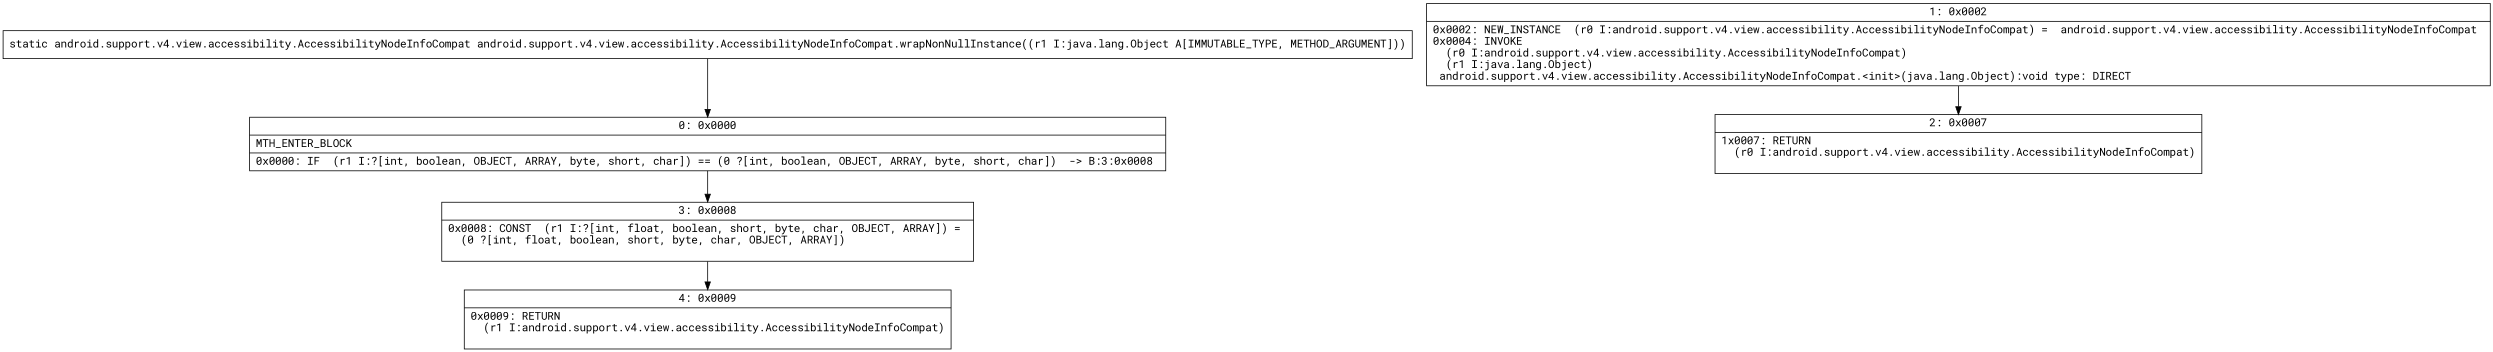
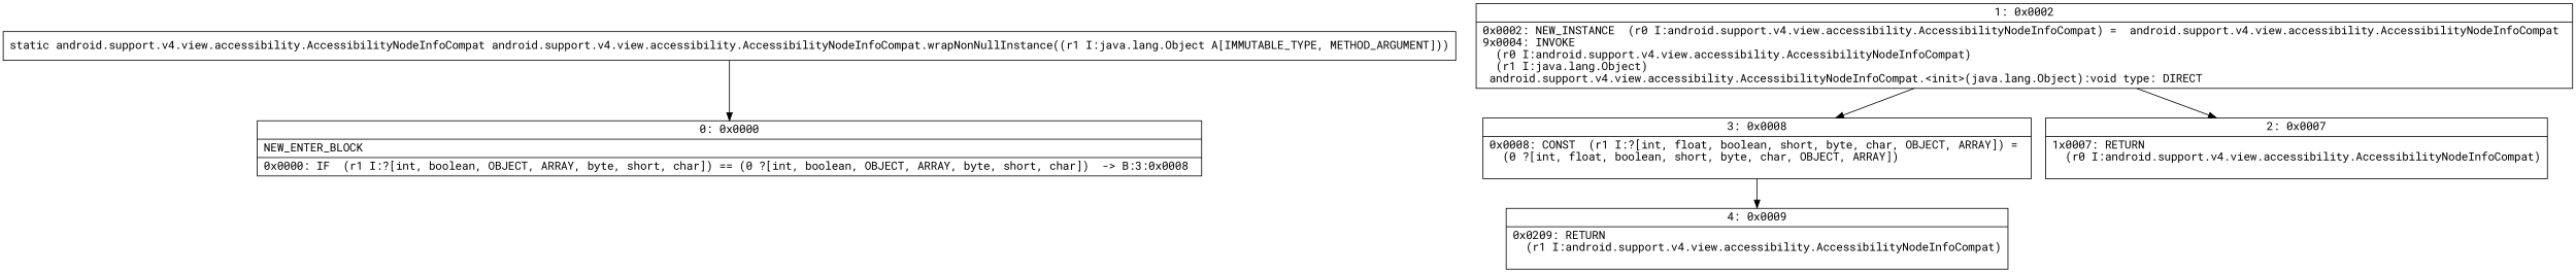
  digraph {
    fontname="Roboto Mono"
    node [fontname="Roboto Mono" shape=record]
    edge [fontname="Roboto Mono"]
-   n1 [label="{0\:\ 0x0000|MTH_ENTER_BLOCK\l|0x0000: IF  (r1 I:?[int, boolean, OBJECT, ARRAY, byte, short, char]) == (0 ?[int, boolean, OBJECT, ARRAY, byte, short, char])  \-\> B:3:0x0008 \l}"]
+   n1 [label="{0\:\ 0x0000|NEW_ENTER_BLOCK\l|0x0000: IF  (r1 I:?[int, boolean, OBJECT, ARRAY, byte, short, char]) == (0 ?[int, boolean, OBJECT, ARRAY, byte, short, char])  \-\> B:3:0x0008 \l}"]
    n2 [label="{3\:\ 0x0008|0x0008: CONST  (r1 I:?[int, float, boolean, short, byte, char, OBJECT, ARRAY]) = \l  (0 ?[int, float, boolean, short, byte, char, OBJECT, ARRAY])\l \l}"]
-   n3 [label="{1\:\ 0x0002|0x0002: NEW_INSTANCE  (r0 I:android.support.v4.view.accessibility.AccessibilityNodeInfoCompat) =  android.support.v4.view.accessibility.AccessibilityNodeInfoCompat \l0x0004: INVOKE  \l  (r0 I:android.support.v4.view.accessibility.AccessibilityNodeInfoCompat)\l  (r1 I:java.lang.Object)\l android.support.v4.view.accessibility.AccessibilityNodeInfoCompat.\<init\>(java.lang.Object):void type: DIRECT \l}"]
+   n3 [label="{1\:\ 0x0002|0x0002: NEW_INSTANCE  (r0 I:android.support.v4.view.accessibility.AccessibilityNodeInfoCompat) =  android.support.v4.view.accessibility.AccessibilityNodeInfoCompat \l9x0004: INVOKE  \l  (r0 I:android.support.v4.view.accessibility.AccessibilityNodeInfoCompat)\l  (r1 I:java.lang.Object)\l android.support.v4.view.accessibility.AccessibilityNodeInfoCompat.\<init\>(java.lang.Object):void type: DIRECT \l}"]
    n4 [label="{2\:\ 0x0007|1x0007: RETURN  \l  (r0 I:android.support.v4.view.accessibility.AccessibilityNodeInfoCompat)\l \l}"]
-   n5 [label="{4\:\ 0x0009|0x0009: RETURN  \l  (r1 I:android.support.v4.view.accessibility.AccessibilityNodeInfoCompat)\l \l}"]
+   n5 [label="{4\:\ 0x0009|0x0209: RETURN  \l  (r1 I:android.support.v4.view.accessibility.AccessibilityNodeInfoCompat)\l \l}"]
    n6 [label="{static android.support.v4.view.accessibility.AccessibilityNodeInfoCompat android.support.v4.view.accessibility.AccessibilityNodeInfoCompat.wrapNonNullInstance((r1 I:java.lang.Object A[IMMUTABLE_TYPE, METHOD_ARGUMENT])) }"]
-   n1 -> n2
+   n3 -> n2
    n2 -> n5
    n3 -> n4
    n6 -> n1
  }
